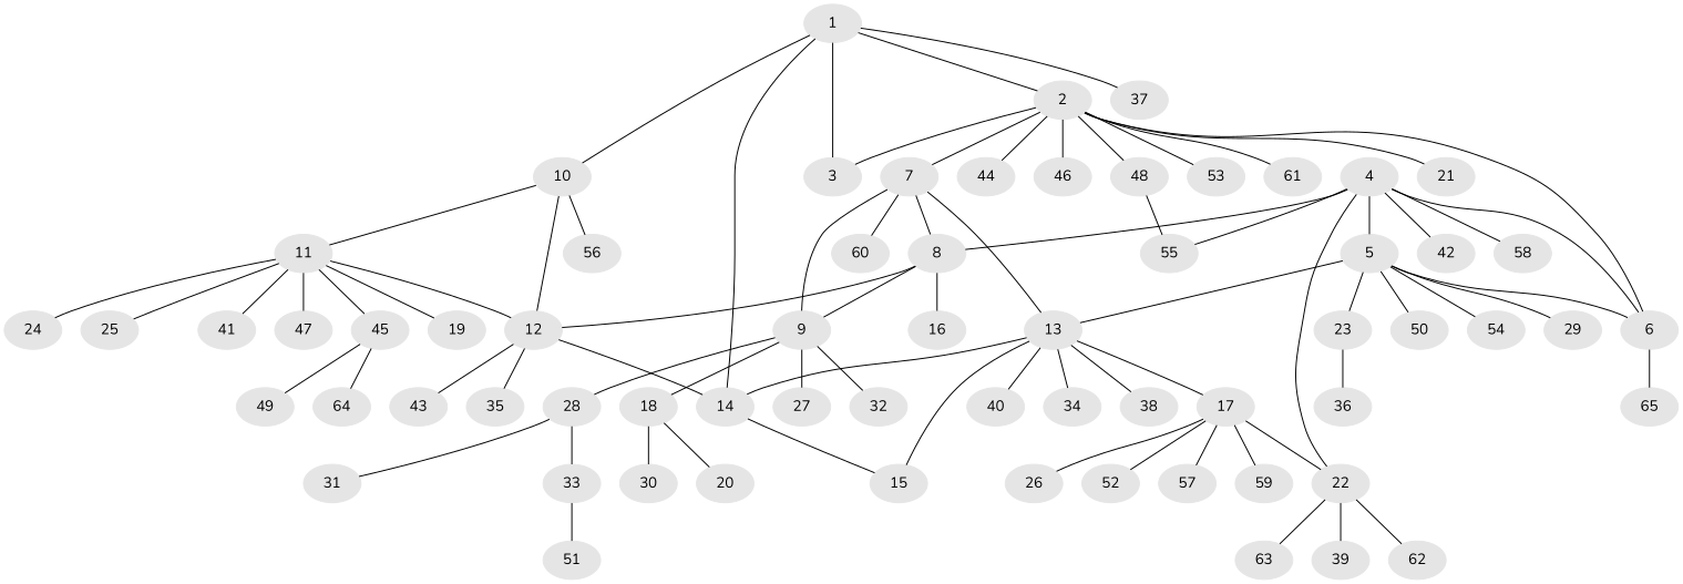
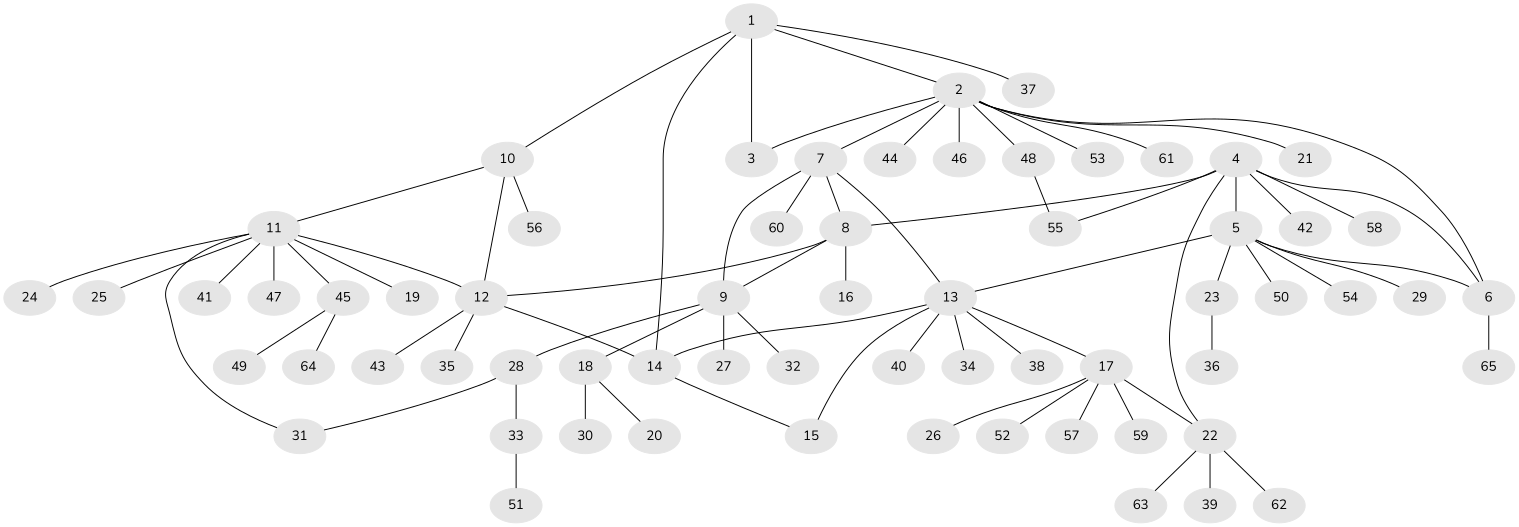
  graph {
    fontname=Nunito
    node [color=gray90 fontname=Nunito style=filled]
    edge [fontname=Nunito]
    1
    2
    3
    10
    14
    37
    6
    7
    21
    44
    46
    48
    53
    61
    11
    12
    56
    15
    65
    8
    13
    9
    60
    55
    4
    5
    22
    42
    58
    23
    29
    50
    54
    16
    39
    62
    63
    19
    24
    25
    31
    41
    45
    47
    17
    34
    38
    40
    36
    18
    27
    28
    32
    35
    43
    20
    30
    33
    49
    64
    26
    52
    57
    59
    51
    1 -- 2
    1 -- 3
    1 -- 10
    1 -- 14
    1 -- 37
    2 -- 3
    2 -- 6
    2 -- 7
    2 -- 21
    2 -- 44
    2 -- 46
    2 -- 48
    2 -- 53
    2 -- 61
    10 -- 11
    10 -- 12
    10 -- 56
    14 -- 15
    6 -- 65
    7 -- 8
    7 -- 13
    7 -- 9
    7 -- 60
    48 -- 55
    11 -- 12
    11 -- 19
    11 -- 24
    11 -- 25
+   11 -- 31
    11 -- 41
    11 -- 45
    11 -- 47
    12 -- 14
    12 -- 35
    12 -- 43
    8 -- 12
    8 -- 9
    8 -- 16
    13 -- 14
    13 -- 15
    13 -- 17
    13 -- 34
    13 -- 38
    13 -- 40
    9 -- 18
    9 -- 27
    9 -- 28
    9 -- 32
    4 -- 6
    4 -- 8
    4 -- 55
    4 -- 5
    4 -- 22
    4 -- 42
    4 -- 58
    5 -- 6
    5 -- 13
    5 -- 23
    5 -- 29
    5 -- 50
    5 -- 54
    22 -- 39
    22 -- 62
    22 -- 63
    23 -- 36
    45 -- 49
    45 -- 64
    17 -- 22
    17 -- 26
    17 -- 52
    17 -- 57
    17 -- 59
    18 -- 20
    18 -- 30
    28 -- 31
    28 -- 33
    33 -- 51
  }
